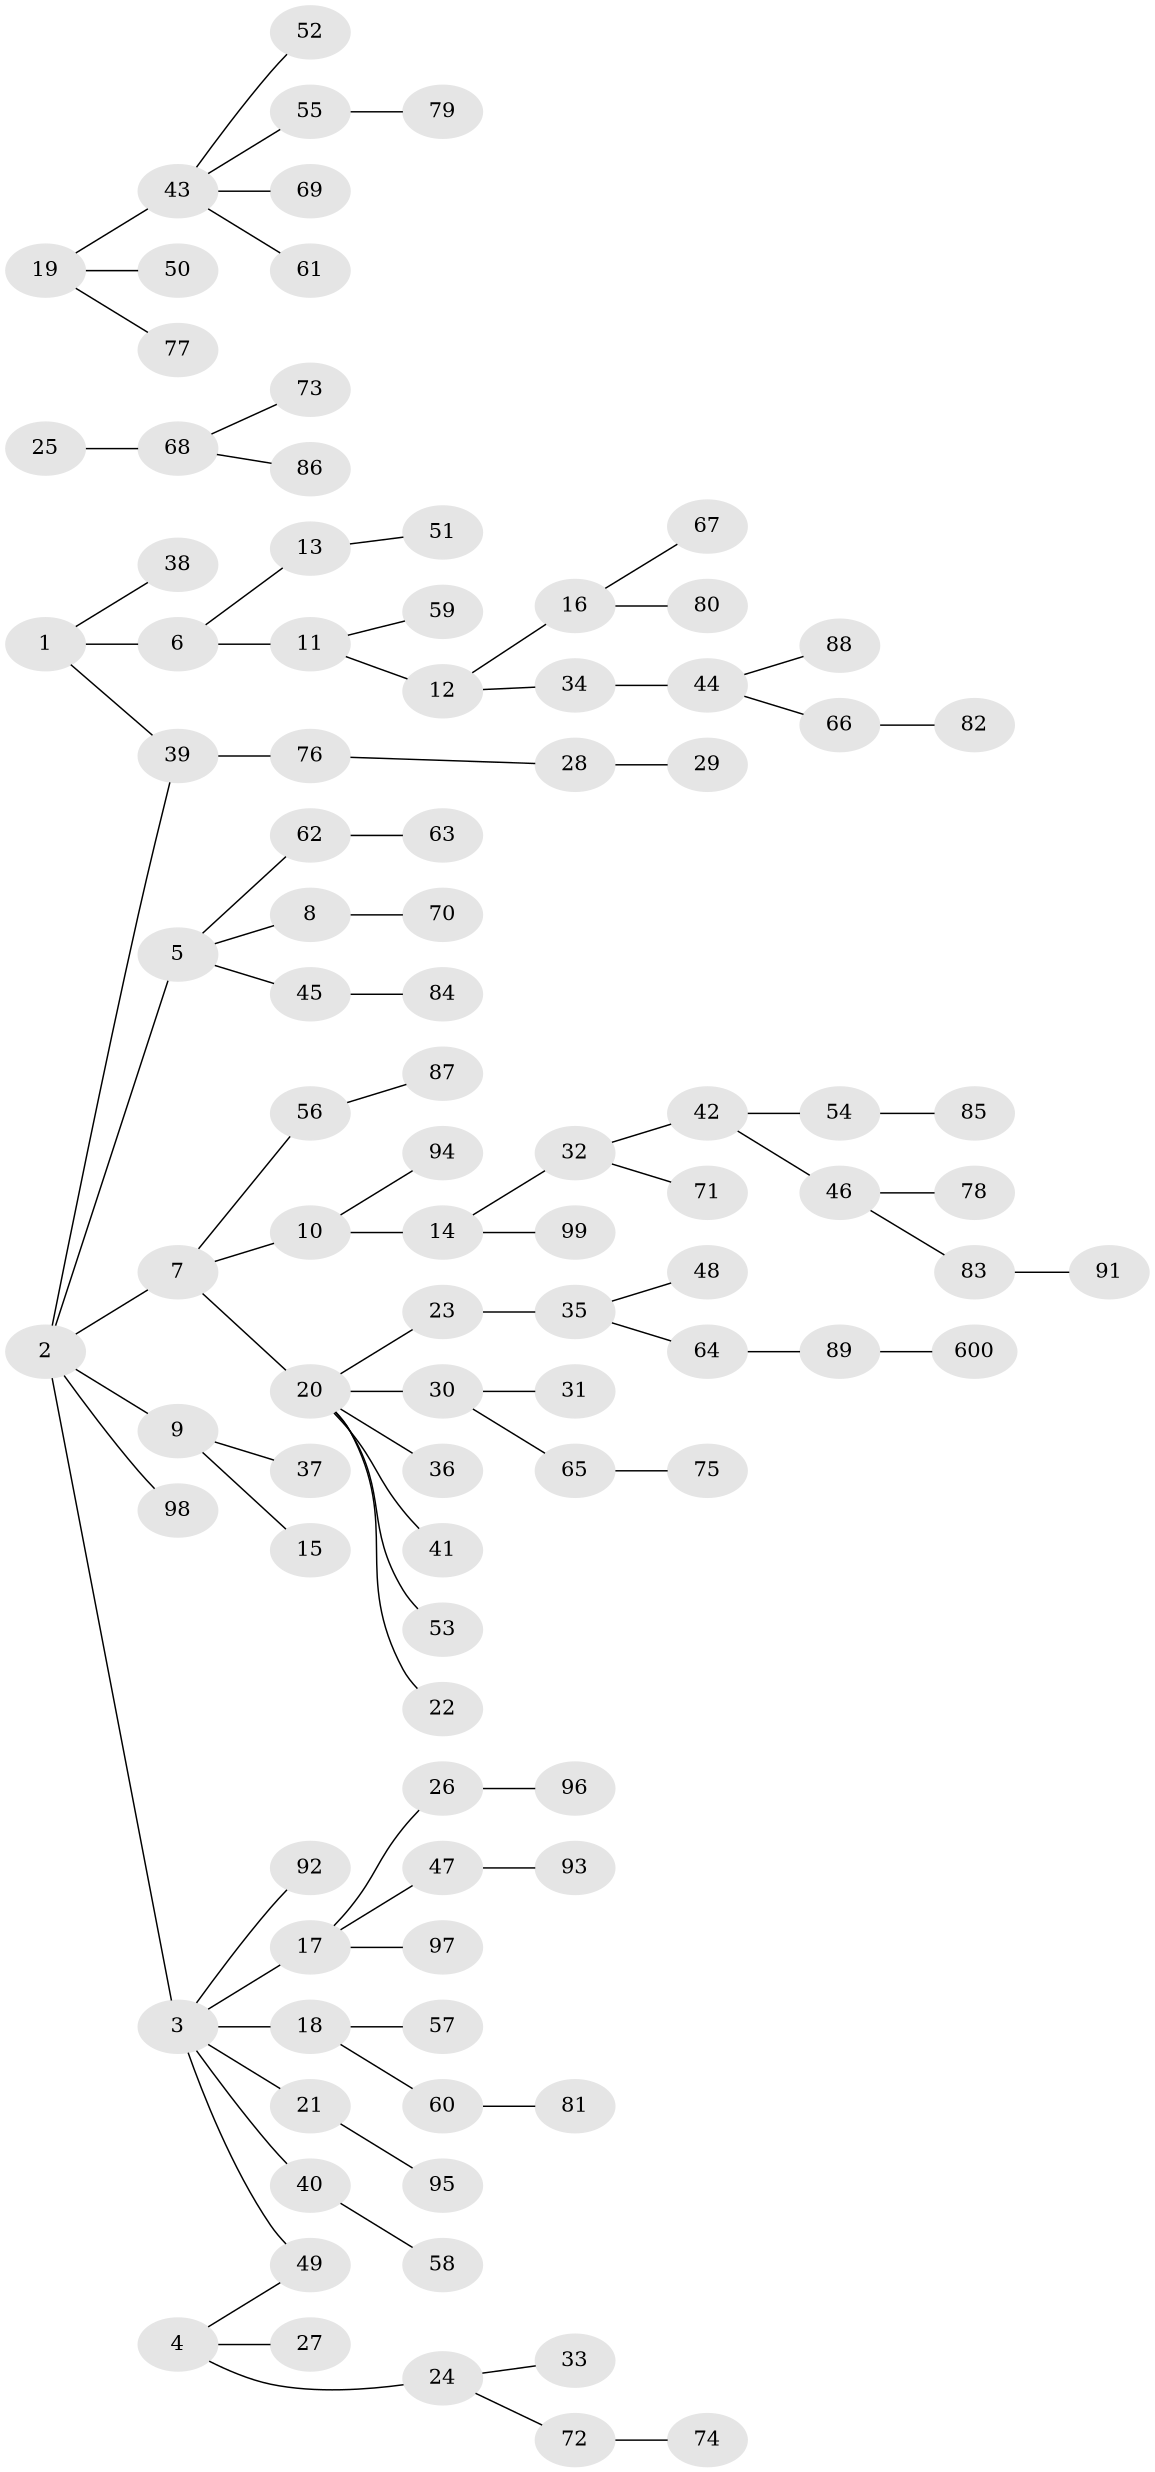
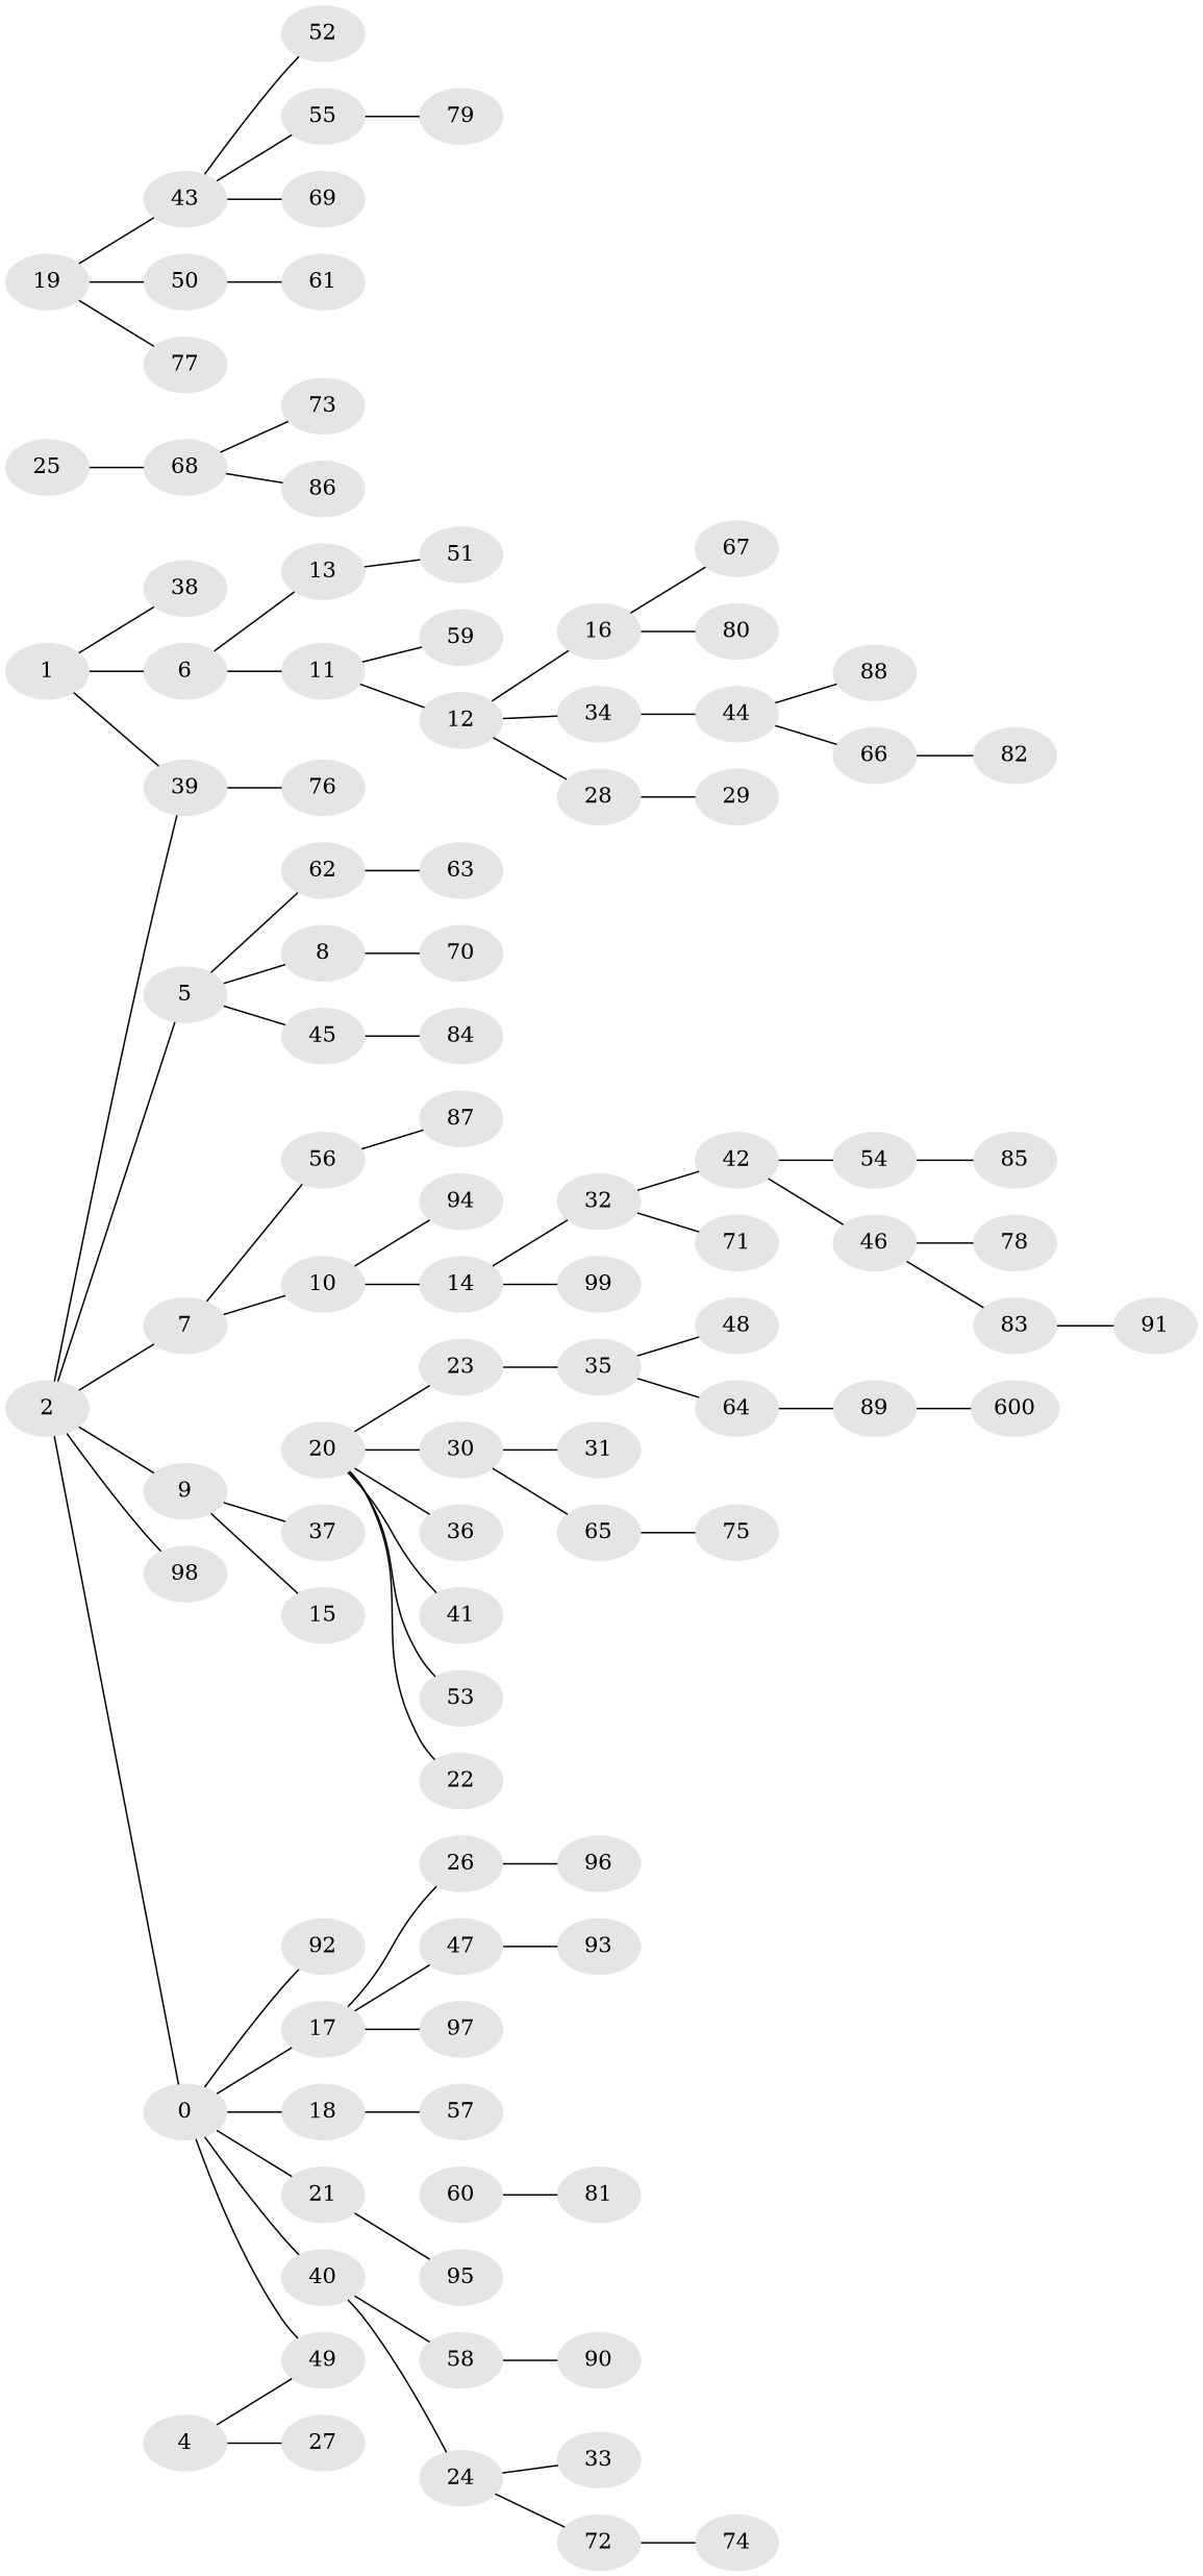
  graph {
    rankdir=LR
    node [color=gray90 style=filled]
    1
    6
    38
    39
    2
-   3
+   3 [label=0]
    5
    7
    9
    98
    11
    13
    17
    18
    21
    40
    92
    49
    8
    45
    62
    10
    20
    56
    15
    37
    76
    4
    24
    27
    26
    47
    97
    57
    60
    95
    58
    33
    72
    70
    84
    63
    12
    59
    51
    25
    68
    14
    94
    22
    23
    30
    36
    41
    53
    87
    32
    99
    16
    28
    34
    67
    80
    29
    44
    42
    71
    19
    43
    50
    77
    96
    93
    81
    52
    55
    61
    69
    35
    31
    65
    48
    64
    74
    73
    86
    75
    46
    54
    66
    88
    89
+   90
    78
    83
    85
    79
    82
    91
    n100 [label=600]
    1 -- 6
    1 -- 38
    1 -- 39
    6 -- 11
    6 -- 13
    39 -- 76
    2 -- 39
    2 -- 3
    2 -- 5
    2 -- 7
    2 -- 9
    2 -- 98
    3 -- 17
    3 -- 18
    3 -- 21
    3 -- 40
    3 -- 92
    3 -- 49
    5 -- 8
    5 -- 45
    5 -- 62
    7 -- 10
-   7 -- 20
    7 -- 56
    9 -- 15
    9 -- 37
    11 -- 12
    11 -- 59
    13 -- 51
    17 -- 26
    17 -- 47
    17 -- 97
    18 -- 57
-   18 -- 60
    21 -- 95
    40 -- 58
    8 -- 70
    45 -- 84
    62 -- 63
    10 -- 14
    10 -- 94
    20 -- 22
    20 -- 23
    20 -- 30
    20 -- 36
    20 -- 41
    20 -- 53
    56 -- 87
    4 -- 49
-   4 -- 24
+   40 -- 24
    4 -- 27
    24 -- 33
    24 -- 72
    26 -- 96
    47 -- 93
    60 -- 81
+   58 -- 90
    72 -- 74
    12 -- 16
-   76 -- 28
+   12 -- 28
    12 -- 34
    25 -- 68
    68 -- 73
    68 -- 86
    14 -- 32
    14 -- 99
    23 -- 35
    30 -- 31
    30 -- 65
    32 -- 42
    32 -- 71
    16 -- 67
    16 -- 80
    28 -- 29
    34 -- 44
    44 -- 66
    44 -- 88
    42 -- 46
    42 -- 54
    19 -- 43
    19 -- 50
    19 -- 77
    43 -- 52
    43 -- 55
-   43 -- 61
+   50 -- 61
    43 -- 69
    55 -- 79
    35 -- 48
    35 -- 64
    65 -- 75
    64 -- 89
    46 -- 78
    46 -- 83
    54 -- 85
    66 -- 82
    89 -- n100
    83 -- 91
  }
